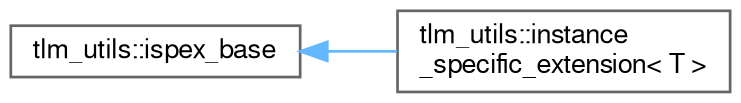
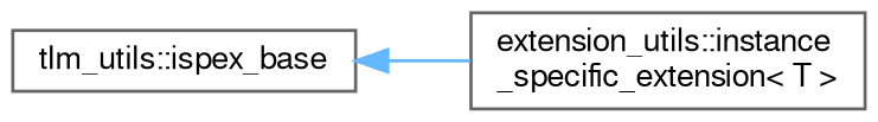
  digraph {
    rankdir=LR
    node [color=grey40 fillcolor=white fontname=FreeSans fontsize=10 shape=box style=filled]
    n1 [height=0.2 label="tlm_utils::ispex_base" width=0.4]
-   n2 [height=0.2 label="tlm_utils::instance\l_specific_extension\< T \>" width=0.4]
+   n2 [height=0.2 label="extension_utils::instance\l_specific_extension\< T \>" width=0.4]
    n1 -> n2 [color=steelblue1 dir=back fontname=FreeSans fontsize=10 labelfontname=FreeSans labelfontsize=10 style=solid]
  }
